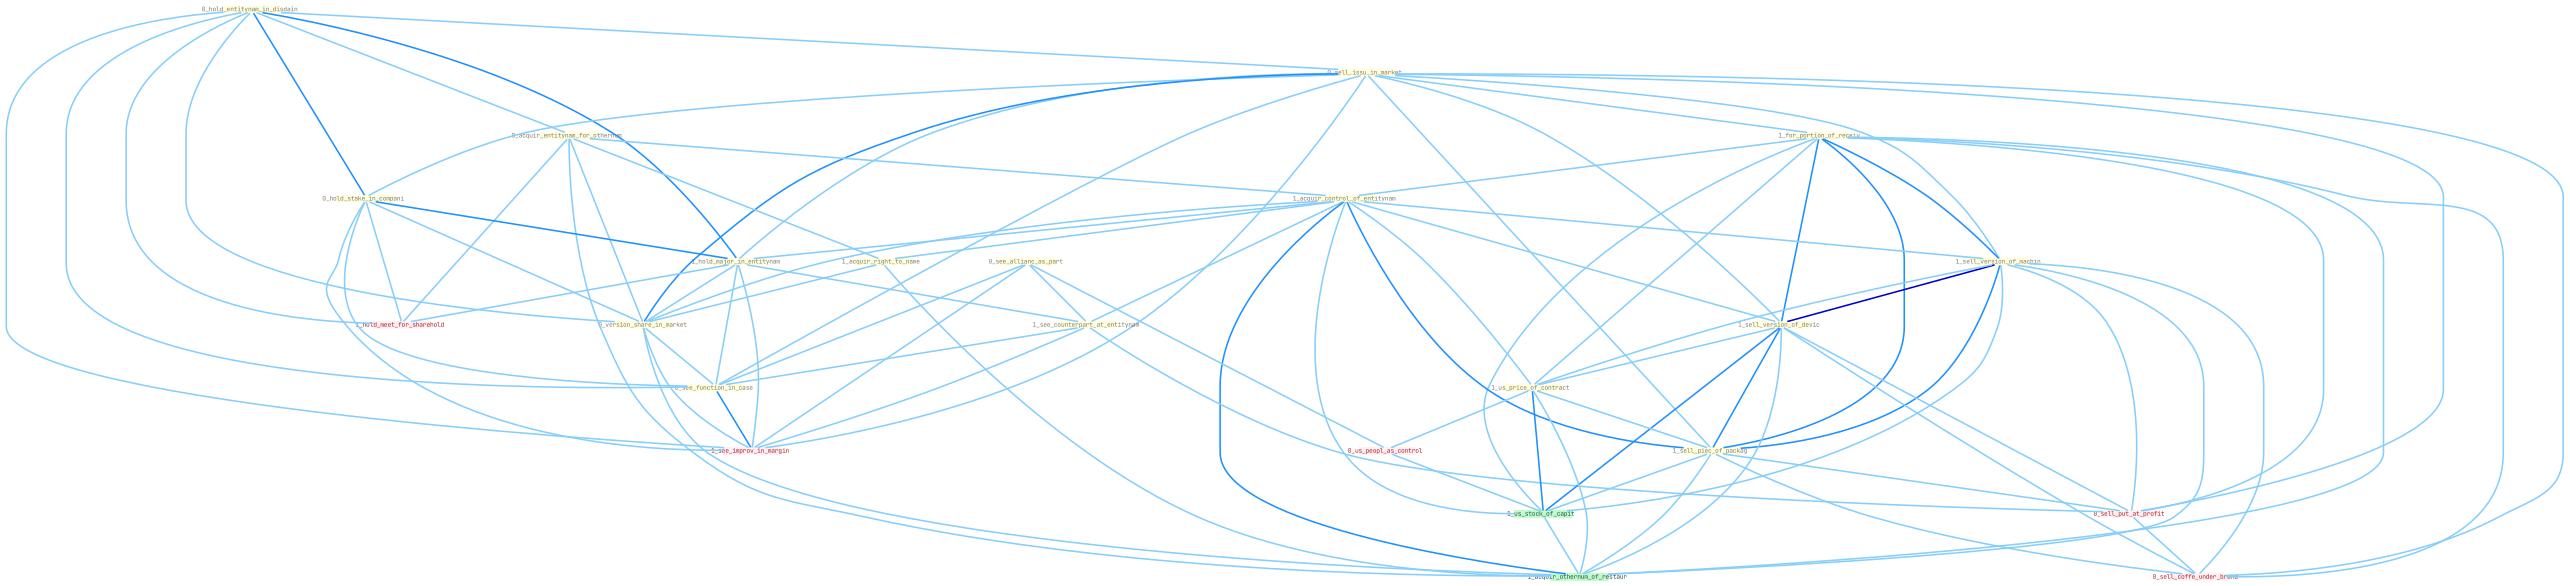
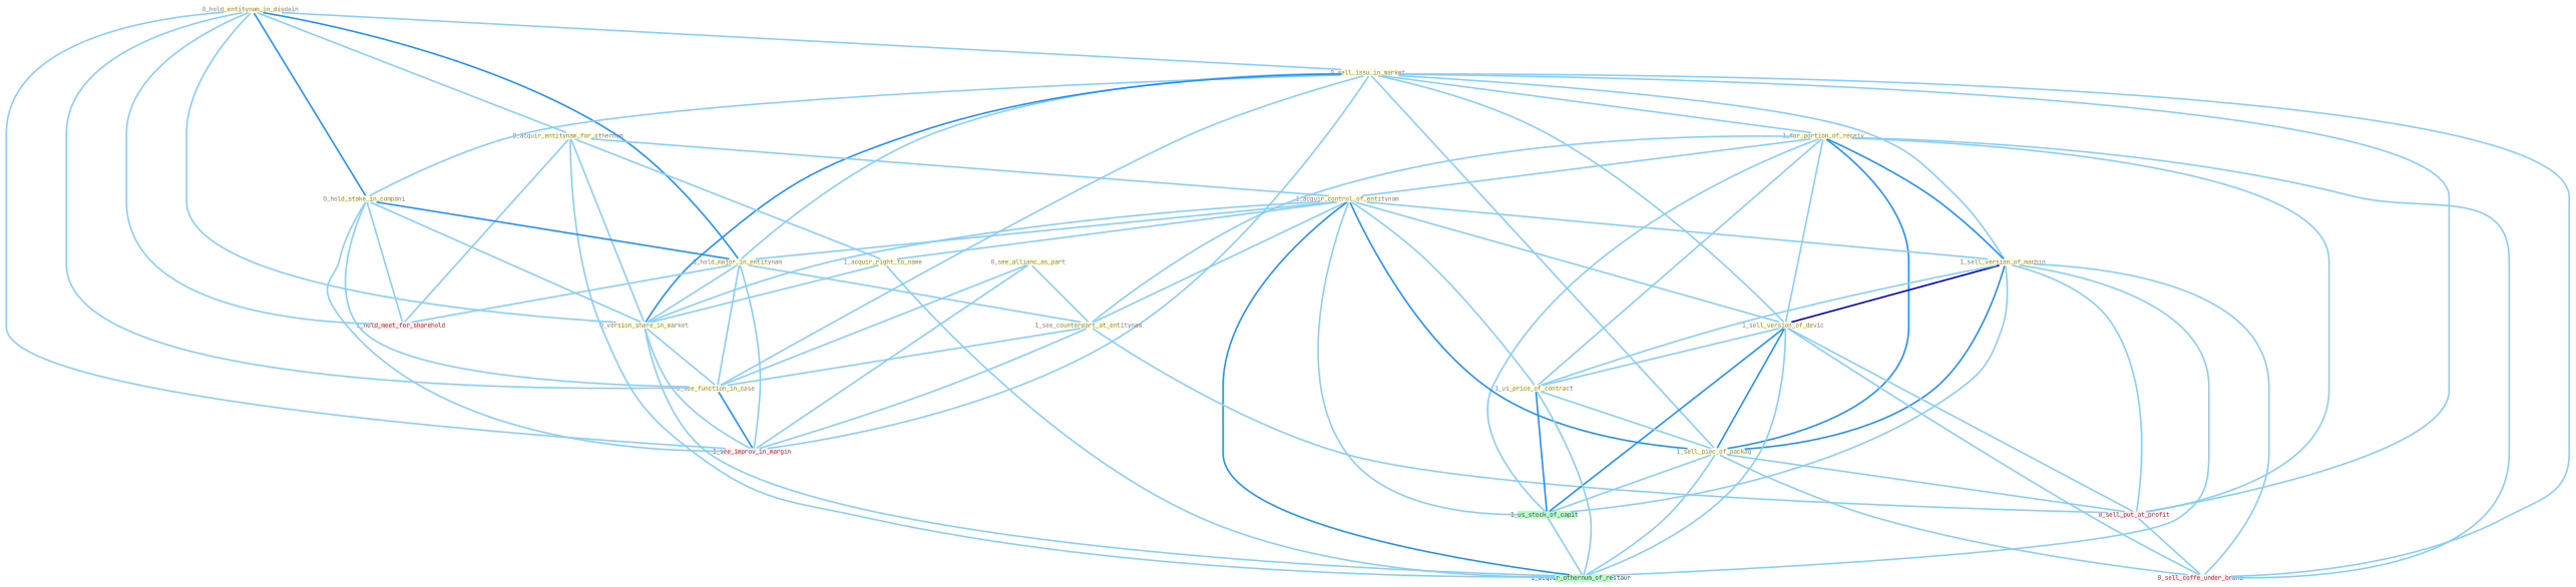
  graph {
    fontname="JetBrains Mono"
    node [color="#ffffe0" fixedsize=true fontcolor="#8b7d6b" fontname="JetBrains Mono" fontsize=4 shape=polygon style=filled]
    edge [color="#87cefa" fontname="JetBrains Mono" w=1]
    "0_hold_entitynam_in_disdain " [height=.06 width=.5]
    "0_sell_issu_in_market " [height=.06 width=.5]
    n3 [height=.06 label="1_for_portion_of_receiv" width=.5]
    "0_acquir_entitynam_for_othernum " [height=.06 width=.5]
    "1_acquir_control_of_entitynam " [height=.06 width=.5]
    "0_hold_stake_in_compani " [height=.06 width=.5]
    "1_hold_major_in_entitynam " [height=.06 width=.5]
    "0_see_allianc_as_part " [height=.06 width=.5]
    "1_see_counterpart_at_entitynam " [height=.06 width=.5]
    "1_acquir_right_to_name " [height=.06 width=.5]
    "1_sell_version_of_machin " [height=.06 width=.5]
    n12 [height=.06 label="0_version_share_in_market" width=.5]
    "1_sell_version_of_devic " [height=.06 width=.5]
    "0_see_function_in_case " [height=.06 width=.5]
    "1_us_price_of_contract " [height=.06 width=.5]
    "1_sell_piec_of_packag " [height=.06 width=.5]
-   "0_us_peopl_as_control " [color="#fff0f5" fontcolor="#b22222" height=.06 width=.5]
    "0_sell_put_at_profit " [color="#fff0f5" fontcolor="#b22222" height=.06 width=.5]
    "1_see_improv_in_margin " [color="#fff0f5" fontcolor="#b22222" height=.06 width=.5]
    "0_sell_coffe_under_brand " [color="#fff0f5" fontcolor="#b22222" height=.06 width=.5]
    "1_hold_meet_for_sharehold " [color="#fff0f5" fontcolor="#b22222" height=.06 width=.5]
    "1_us_stock_of_capit " [color="#BDFCC9" fontcolor="#2f4f4f" height=.06 width=.5]
    "1_acquir_othernum_of_restaur " [color="#BDFCC9" fontcolor="#2f4f4f" height=.06 width=.5]
    subgraph sub_1 {
      "0_hold_entitynam_in_disdain "
      "0_sell_issu_in_market "
      n3
      "0_acquir_entitynam_for_othernum "
      "1_acquir_control_of_entitynam "
      "0_hold_stake_in_compani "
      "1_hold_major_in_entitynam "
      "0_see_allianc_as_part "
      "1_see_counterpart_at_entitynam "
      "1_acquir_right_to_name "
      "1_sell_version_of_machin "
      n12
      "1_sell_version_of_devic "
      "0_see_function_in_case "
      "1_us_price_of_contract "
      "1_sell_piec_of_packag "
    }
    subgraph sub_2 {
-     "0_us_peopl_as_control "
      "0_sell_put_at_profit "
      "1_see_improv_in_margin "
      "0_sell_coffe_under_brand "
      "1_hold_meet_for_sharehold "
    }
    "0_hold_entitynam_in_disdain " -- "0_sell_issu_in_market "
    "0_hold_entitynam_in_disdain " -- "0_acquir_entitynam_for_othernum "
    "0_hold_entitynam_in_disdain " -- "0_hold_stake_in_compani " [color="#1e90ff" w=2]
    "0_hold_entitynam_in_disdain " -- "1_hold_major_in_entitynam " [color="#1e90ff" w=2]
    "0_hold_entitynam_in_disdain " -- n12
    "0_hold_entitynam_in_disdain " -- "0_see_function_in_case "
    "0_hold_entitynam_in_disdain " -- "1_see_improv_in_margin "
    "0_hold_entitynam_in_disdain " -- "1_hold_meet_for_sharehold "
    "0_sell_issu_in_market " -- n3
    "0_sell_issu_in_market " -- "0_hold_stake_in_compani "
    "0_sell_issu_in_market " -- "1_hold_major_in_entitynam "
    "0_sell_issu_in_market " -- "1_sell_version_of_machin "
    "0_sell_issu_in_market " -- n12 [color="#1e90ff" w=2]
    "0_sell_issu_in_market " -- "1_sell_version_of_devic "
    "0_sell_issu_in_market " -- "0_see_function_in_case "
    "0_sell_issu_in_market " -- "1_sell_piec_of_packag "
    "0_sell_issu_in_market " -- "0_sell_put_at_profit "
    "0_sell_issu_in_market " -- "1_see_improv_in_margin "
    "0_sell_issu_in_market " -- "0_sell_coffe_under_brand "
    n3 -- "1_acquir_control_of_entitynam "
    n3 -- "1_sell_version_of_machin " [color="#1e90ff" w=2]
-   n3 -- "1_sell_version_of_devic " [color="#1e90ff" w=2]
+   n3 -- "1_sell_version_of_devic " [w=2]
    n3 -- "1_us_price_of_contract "
    n3 -- "1_sell_piec_of_packag " [color="#1e90ff" w=2]
    n3 -- "0_sell_put_at_profit "
    n3 -- "0_sell_coffe_under_brand "
    n3 -- "1_us_stock_of_capit "
-   n3 -- "1_acquir_othernum_of_restaur "
+   n3 -- "1_see_counterpart_at_entitynam "
    "0_acquir_entitynam_for_othernum " -- "1_acquir_control_of_entitynam "
    "0_acquir_entitynam_for_othernum " -- "1_acquir_right_to_name "
    "0_acquir_entitynam_for_othernum " -- n12
    "0_acquir_entitynam_for_othernum " -- "1_hold_meet_for_sharehold "
    "0_acquir_entitynam_for_othernum " -- "1_acquir_othernum_of_restaur "
    "1_acquir_control_of_entitynam " -- "1_hold_major_in_entitynam "
    "1_acquir_control_of_entitynam " -- "1_see_counterpart_at_entitynam "
    "1_acquir_control_of_entitynam " -- "1_acquir_right_to_name "
    "1_acquir_control_of_entitynam " -- "1_sell_version_of_machin "
    "1_acquir_control_of_entitynam " -- n12
    "1_acquir_control_of_entitynam " -- "1_sell_version_of_devic "
    "1_acquir_control_of_entitynam " -- "1_us_price_of_contract "
    "1_acquir_control_of_entitynam " -- "1_sell_piec_of_packag " [color="#1e90ff"]
    "1_acquir_control_of_entitynam " -- "1_us_stock_of_capit "
    "1_acquir_control_of_entitynam " -- "1_acquir_othernum_of_restaur " [color="#1e90ff" w=2]
    "0_hold_stake_in_compani " -- "1_hold_major_in_entitynam " [color="#1e90ff" w=2]
    "0_hold_stake_in_compani " -- n12
    "0_hold_stake_in_compani " -- "0_see_function_in_case "
    "0_hold_stake_in_compani " -- "1_see_improv_in_margin "
    "0_hold_stake_in_compani " -- "1_hold_meet_for_sharehold "
    "1_hold_major_in_entitynam " -- "1_see_counterpart_at_entitynam "
    "1_hold_major_in_entitynam " -- n12
    "1_hold_major_in_entitynam " -- "0_see_function_in_case "
    "1_hold_major_in_entitynam " -- "1_see_improv_in_margin "
    "1_hold_major_in_entitynam " -- "1_hold_meet_for_sharehold "
    "0_see_allianc_as_part " -- "1_see_counterpart_at_entitynam "
    "0_see_allianc_as_part " -- "0_see_function_in_case "
-   "0_see_allianc_as_part " -- "0_us_peopl_as_control "
    "0_see_allianc_as_part " -- "1_see_improv_in_margin "
    "1_see_counterpart_at_entitynam " -- "0_see_function_in_case "
    "1_see_counterpart_at_entitynam " -- "0_sell_put_at_profit "
    "1_see_counterpart_at_entitynam " -- "1_see_improv_in_margin "
    "1_acquir_right_to_name " -- n12
    "1_acquir_right_to_name " -- "1_acquir_othernum_of_restaur "
    "1_sell_version_of_machin " -- "1_sell_version_of_devic " [color="#0000cd" w=3]
    "1_sell_version_of_machin " -- "1_us_price_of_contract "
    "1_sell_version_of_machin " -- "1_sell_piec_of_packag " [color="#1e90ff" w=2]
    "1_sell_version_of_machin " -- "0_sell_put_at_profit "
    "1_sell_version_of_machin " -- "0_sell_coffe_under_brand "
    "1_sell_version_of_machin " -- "1_us_stock_of_capit "
    "1_sell_version_of_machin " -- "1_acquir_othernum_of_restaur "
    n12 -- "0_see_function_in_case "
    n12 -- "1_see_improv_in_margin "
    n12 -- "1_acquir_othernum_of_restaur "
    "1_sell_version_of_devic " -- "1_us_price_of_contract "
    "1_sell_version_of_devic " -- "1_sell_piec_of_packag " [color="#1e90ff" w=2]
    "1_sell_version_of_devic " -- "0_sell_put_at_profit "
    "1_sell_version_of_devic " -- "0_sell_coffe_under_brand "
    "1_sell_version_of_devic " -- "1_us_stock_of_capit " [color="#1e90ff"]
    "1_sell_version_of_devic " -- "1_acquir_othernum_of_restaur "
    "0_see_function_in_case " -- "1_see_improv_in_margin " [color="#1e90ff" w=2]
    "1_us_price_of_contract " -- "1_sell_piec_of_packag "
-   "1_us_price_of_contract " -- "0_us_peopl_as_control "
    "1_us_price_of_contract " -- "1_us_stock_of_capit " [color="#1e90ff" w=2]
    "1_us_price_of_contract " -- "1_acquir_othernum_of_restaur "
    "1_sell_piec_of_packag " -- "0_sell_put_at_profit "
    "1_sell_piec_of_packag " -- "0_sell_coffe_under_brand "
    "1_sell_piec_of_packag " -- "1_us_stock_of_capit "
    "1_sell_piec_of_packag " -- "1_acquir_othernum_of_restaur "
-   "0_us_peopl_as_control " -- "1_us_stock_of_capit "
    "0_sell_put_at_profit " -- "0_sell_coffe_under_brand "
    "1_us_stock_of_capit " -- "1_acquir_othernum_of_restaur "
  }
